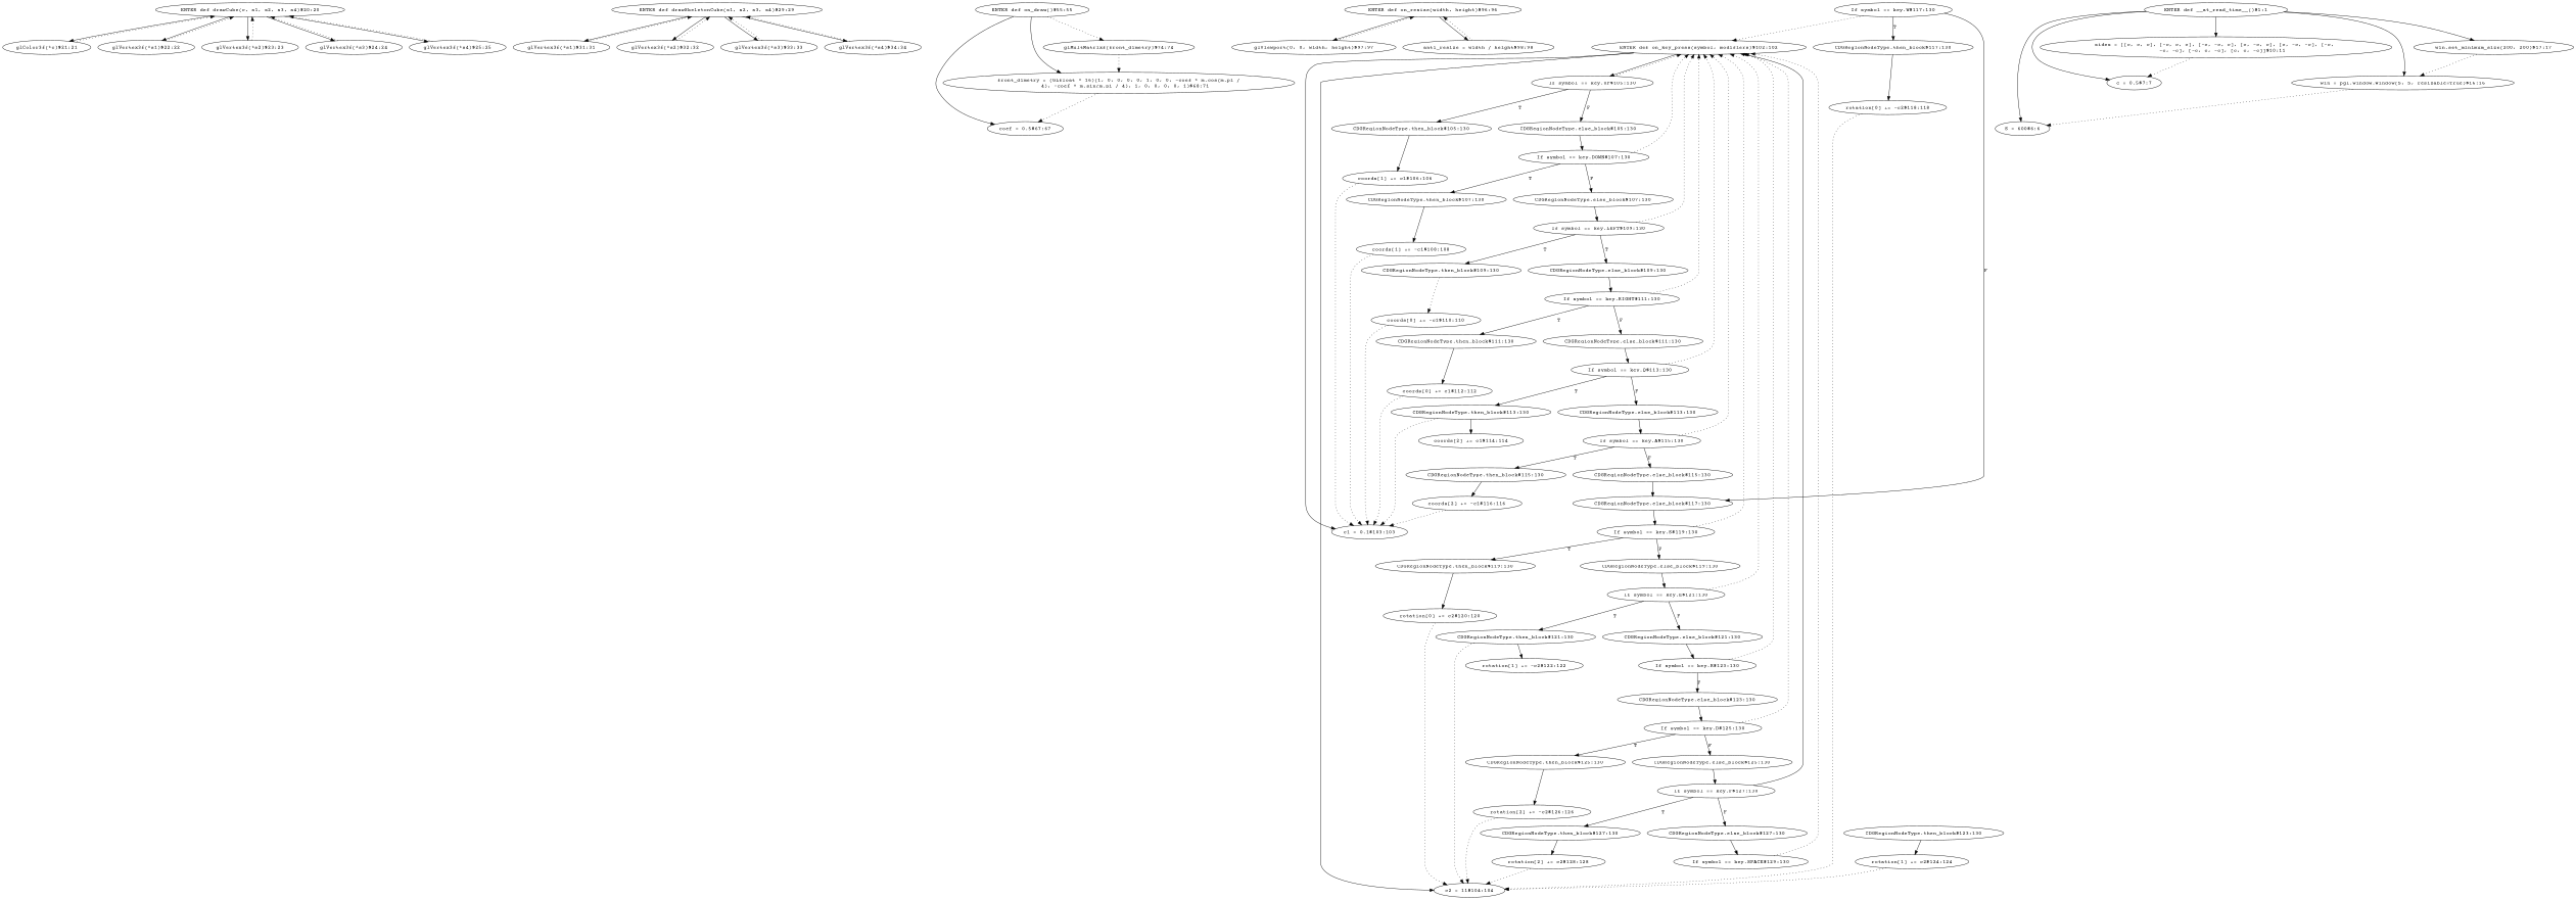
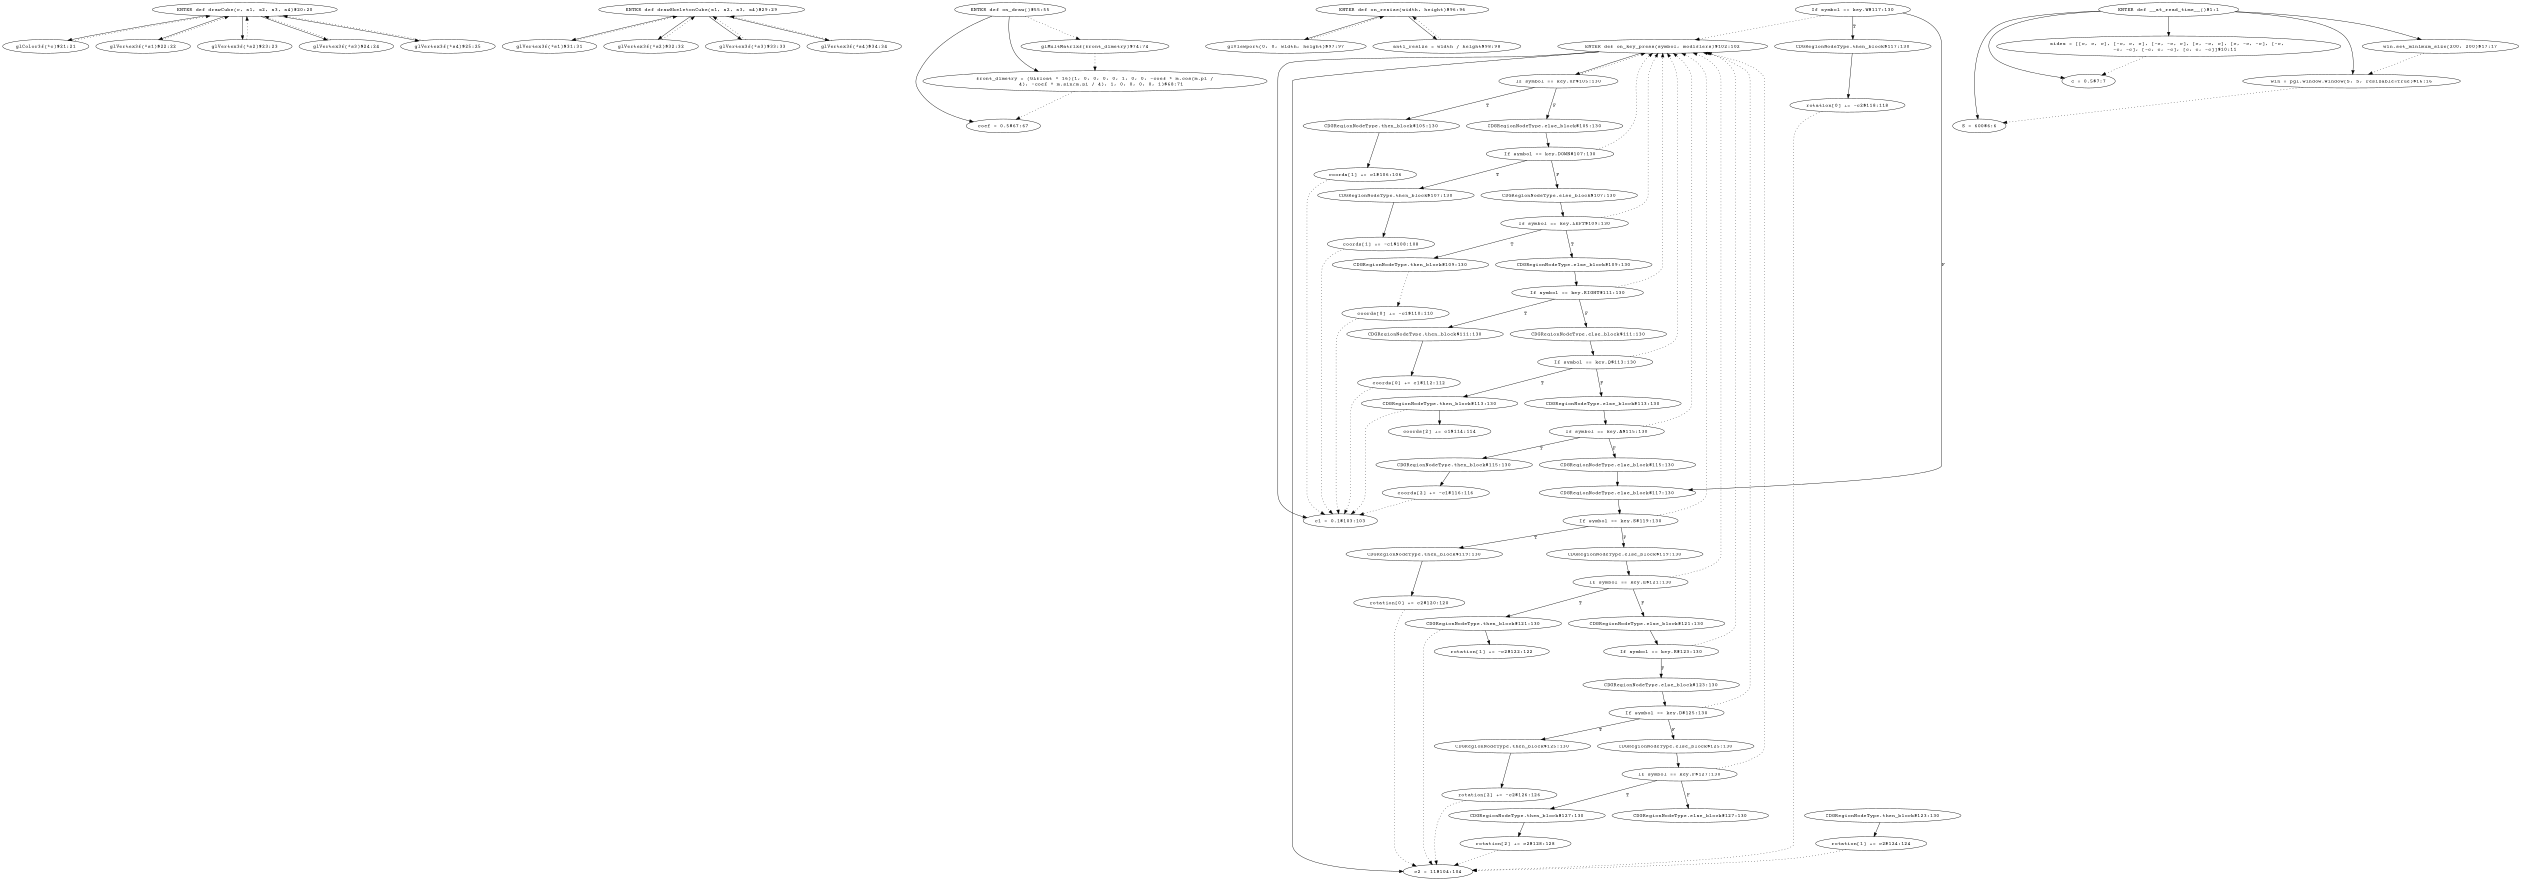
  digraph {
    fontname="Courier Prime"
    node [fontname="Courier Prime"]
    edge [fontname="Courier Prime" style=solid]
    n1 [label="ENTER def drawCube(c, s1, s2, s3, s4)$20:20"]
    n2 [label="glColor3f(*c)$21:21"]
    n3 [label="glVertex3f(*s1)$22:22"]
    n4 [label="glVertex3f(*s2)$23:23"]
    n5 [label="glVertex3f(*s3)$24:24"]
    n6 [label="glVertex3f(*s4)$25:25"]
    n7 [label="ENTER def drawSkeletonCube(s1, s2, s3, s4)$29:29"]
    n8 [label="glVertex3f(*s1)$31:31"]
    n9 [label="glVertex3f(*s2)$32:32"]
    n10 [label="glVertex3f(*s3)$33:33"]
    n11 [label="glVertex3f(*s4)$34:34"]
    n12 [label="ENTER def on_draw()$55:55"]
    n13 [label="coef = 0.5$67:67"]
    n14 [label="front_dimetry = (GLfloat * 16)(1, 0, 0, 0, 0, 1, 0, 0, -coef * m.cos(m.pi /\n    4), -coef * m.sin(m.pi / 4), 1, 0, 0, 0, 0, 1)$68:71"]
    n15 [label="glMultMatrixf(front_dimetry)$74:74"]
    n16 [label="ENTER def on_resize(width, height)$96:96"]
    n17 [label="glViewport(0, 0, width, height)$97:97"]
    n18 [label="anti_resize = width / height$98:98"]
    n19 [label="ENTER def on_key_press(symbol, modifiers)$102:102"]
    n20 [label="c1 = 0.1$103:103"]
    n21 [label="c2 = 11$104:104"]
    n22 [label="If symbol == key.UP$105:130"]
    n23 [label="CDGRegionNodeType.then_block$105:130"]
    n24 [label="CDGRegionNodeType.else_block$105:130"]
    n25 [label="coords[1] += c1$106:106"]
    n26 [label="If symbol == key.DOWN$107:130"]
    n27 [label="CDGRegionNodeType.then_block$107:130"]
    n28 [label="CDGRegionNodeType.else_block$107:130"]
    n29 [label="coords[1] += -c1$108:108"]
    n30 [label="If symbol == key.LEFT$109:130"]
    n31 [label="CDGRegionNodeType.then_block$109:130"]
    n32 [label="CDGRegionNodeType.else_block$109:130"]
    n33 [label="coords[0] += -c1$110:110"]
    n34 [label="If symbol == key.RIGHT$111:130"]
    n35 [label="CDGRegionNodeType.then_block$111:130"]
    n36 [label="CDGRegionNodeType.else_block$111:130"]
    n37 [label="coords[0] += c1$112:112"]
    n38 [label="If symbol == key.Q$113:130"]
    n39 [label="CDGRegionNodeType.then_block$113:130"]
    n40 [label="CDGRegionNodeType.else_block$113:130"]
    n41 [label="coords[2] += c1$114:114"]
    n42 [label="If symbol == key.A$115:130"]
    n43 [label="CDGRegionNodeType.then_block$115:130"]
    n44 [label="CDGRegionNodeType.else_block$115:130"]
    n45 [label="coords[2] += -c1$116:116"]
    n46 [label="If symbol == key.W$117:130"]
    n47 [label="CDGRegionNodeType.then_block$117:130"]
    n48 [label="CDGRegionNodeType.else_block$117:130"]
    n49 [label="rotation[0] += -c2$118:118"]
    n50 [label="If symbol == key.S$119:130"]
    n51 [label="CDGRegionNodeType.then_block$119:130"]
    n52 [label="CDGRegionNodeType.else_block$119:130"]
    n53 [label="rotation[0] += c2$120:120"]
    n54 [label="If symbol == key.E$121:130"]
    n55 [label="CDGRegionNodeType.then_block$121:130"]
    n56 [label="CDGRegionNodeType.else_block$121:130"]
    n57 [label="rotation[1] += -c2$122:122"]
    n58 [label="If symbol == key.R$123:130"]
    n59 [label="CDGRegionNodeType.then_block$123:130"]
    n60 [label="CDGRegionNodeType.else_block$123:130"]
    n61 [label="rotation[1] += c2$124:124"]
    n62 [label="If symbol == key.D$125:130"]
    n63 [label="CDGRegionNodeType.then_block$125:130"]
    n64 [label="CDGRegionNodeType.else_block$125:130"]
    n65 [label="rotation[2] += -c2$126:126"]
    n66 [label="If symbol == key.F$127:130"]
    n67 [label="CDGRegionNodeType.then_block$127:130"]
    n68 [label="CDGRegionNodeType.else_block$127:130"]
    n69 [label="rotation[2] += c2$128:128"]
-   n70 [label="If symbol == key.SPACE$129:130"]
    n71 [label="ENTER def __at_read_time__()$1:1"]
    n72 [label="S = 600$6:6"]
    n73 [label="c = 0.5$7:7"]
    n74 [label="sides = [[c, c, c], [-c, c, c], [-c, -c, c], [c, -c, c], [c, -c, -c], [-c, \n    -c, -c], [-c, c, -c], [c, c, -c]]$10:11"]
    n75 [label="win = pgl.window.Window(S, S, resizable=True)$16:16"]
    n76 [label="win.set_minimum_size(200, 200)$17:17"]
    subgraph sub_1 {
    }
    subgraph sub_2 {
      n1
      n2
      n3
      n4
      n5
      n6
    }
    subgraph sub_3 {
      n7
      n8
      n9
      n10
      n11
    }
    subgraph sub_4 {
    }
    subgraph sub_5 {
    }
    subgraph sub_6 {
      n12
      n13
      n14
      n15
    }
    subgraph sub_7 {
      n16
      n17
      n18
    }
    subgraph sub_8 {
      n19
      n20
      n21
      n22
      n23
      n24
      n25
      n26
      n27
      n28
      n29
      n30
      n31
      n32
      n33
      n34
      n35
      n36
      n37
      n38
      n39
      n40
      n41
      n42
      n43
      n44
      n45
      n46
      n47
      n48
      n49
      n50
      n51
      n52
      n53
      n54
      n55
      n56
      n57
      n58
      n59
      n60
      n61
      n62
      n63
      n64
      n65
      n66
      n67
      n68
      n69
-     n70
    }
    subgraph sub_9 {
    }
    subgraph sub_10 {
      n71
      n72
      n73
      n74
      n75
      n76
    }
    n1 -> n2
    n1 -> n3
    n1 -> n4
    n1 -> n5
    n1 -> n6
    n2 -> n1 [style=dotted]
    n3 -> n1 [style=dotted]
    n4 -> n1 [style=dotted]
    n5 -> n1 [style=dotted]
    n6 -> n1 [style=dotted]
    n7 -> n8
    n7 -> n9
    n7 -> n10
    n7 -> n11
    n8 -> n7 [style=dotted]
    n9 -> n7 [style=dotted]
    n10 -> n7 [style=dotted]
    n11 -> n7 [style=dotted]
    n12 -> n13
    n12 -> n14
    n12 -> n15 [style=dotted]
    n14 -> n13 [style=dotted]
    n15 -> n14 [style=dotted]
    n16 -> n17
    n16 -> n18
    n17 -> n16 [style=dotted]
    n18 -> n16 [style=dotted]
    n19 -> n20
    n19 -> n21
    n19 -> n22
    n22 -> n19 [style=dotted]
    n22 -> n23 [label=T]
    n22 -> n24 [label=F]
    n23 -> n25
    n24 -> n26
    n25 -> n20 [style=dotted]
    n26 -> n19 [style=dotted]
    n26 -> n27 [label=T]
    n26 -> n28 [label=F]
    n27 -> n29
    n28 -> n30
    n29 -> n20 [style=dotted]
    n30 -> n19 [style=dotted]
    n30 -> n31 [label=T]
    n30 -> n32 [label=T]
    n31 -> n33 [style=dotted]
    n32 -> n34
    n33 -> n20 [style=dotted]
    n34 -> n19 [style=dotted]
    n34 -> n35 [label=T]
    n34 -> n36 [label=F]
    n35 -> n37
    n36 -> n38
    n37 -> n20 [style=dotted]
    n38 -> n19 [style=dotted]
    n38 -> n39 [label=T]
    n38 -> n40 [label=F]
    n39 -> n20 [style=dotted]
    n39 -> n41
    n40 -> n42
    n42 -> n19 [style=dotted]
    n42 -> n43 [label=T]
    n42 -> n44 [label=F]
    n43 -> n45
    n44 -> n48
    n45 -> n20 [style=dotted]
    n46 -> n19 [style=dotted]
    n46 -> n47 [label=T]
    n46 -> n48 [label=F]
    n47 -> n49
    n48 -> n50
    n49 -> n21 [style=dotted]
    n50 -> n19 [style=dotted]
    n50 -> n51 [label=T]
    n50 -> n52 [label=F]
    n51 -> n53
    n52 -> n54
    n53 -> n21 [style=dotted]
    n54 -> n19 [style=dotted]
    n54 -> n55 [label=T]
    n54 -> n56 [label=F]
    n55 -> n21 [style=dotted]
    n55 -> n57
    n56 -> n58
    n58 -> n19 [style=dotted]
    n58 -> n60 [label=F]
    n59 -> n61
    n60 -> n62
    n61 -> n21 [style=dotted]
    n62 -> n19 [style=dotted]
    n62 -> n63 [label=T]
    n62 -> n64 [label=F]
    n63 -> n65
    n64 -> n66
    n65 -> n21 [style=dotted]
-   n66 -> n19
+   n66 -> n19 [style=dotted]
    n66 -> n67 [label=T]
    n66 -> n68 [label=F]
    n67 -> n69
-   n68 -> n70
    n69 -> n21 [style=dotted]
-   n70 -> n19 [style=dotted]
    n71 -> n72
    n71 -> n73
    n71 -> n74
    n71 -> n75
    n71 -> n76
    n74 -> n73 [style=dotted]
    n75 -> n72 [style=dotted]
    n76 -> n75 [style=dotted]
  }
